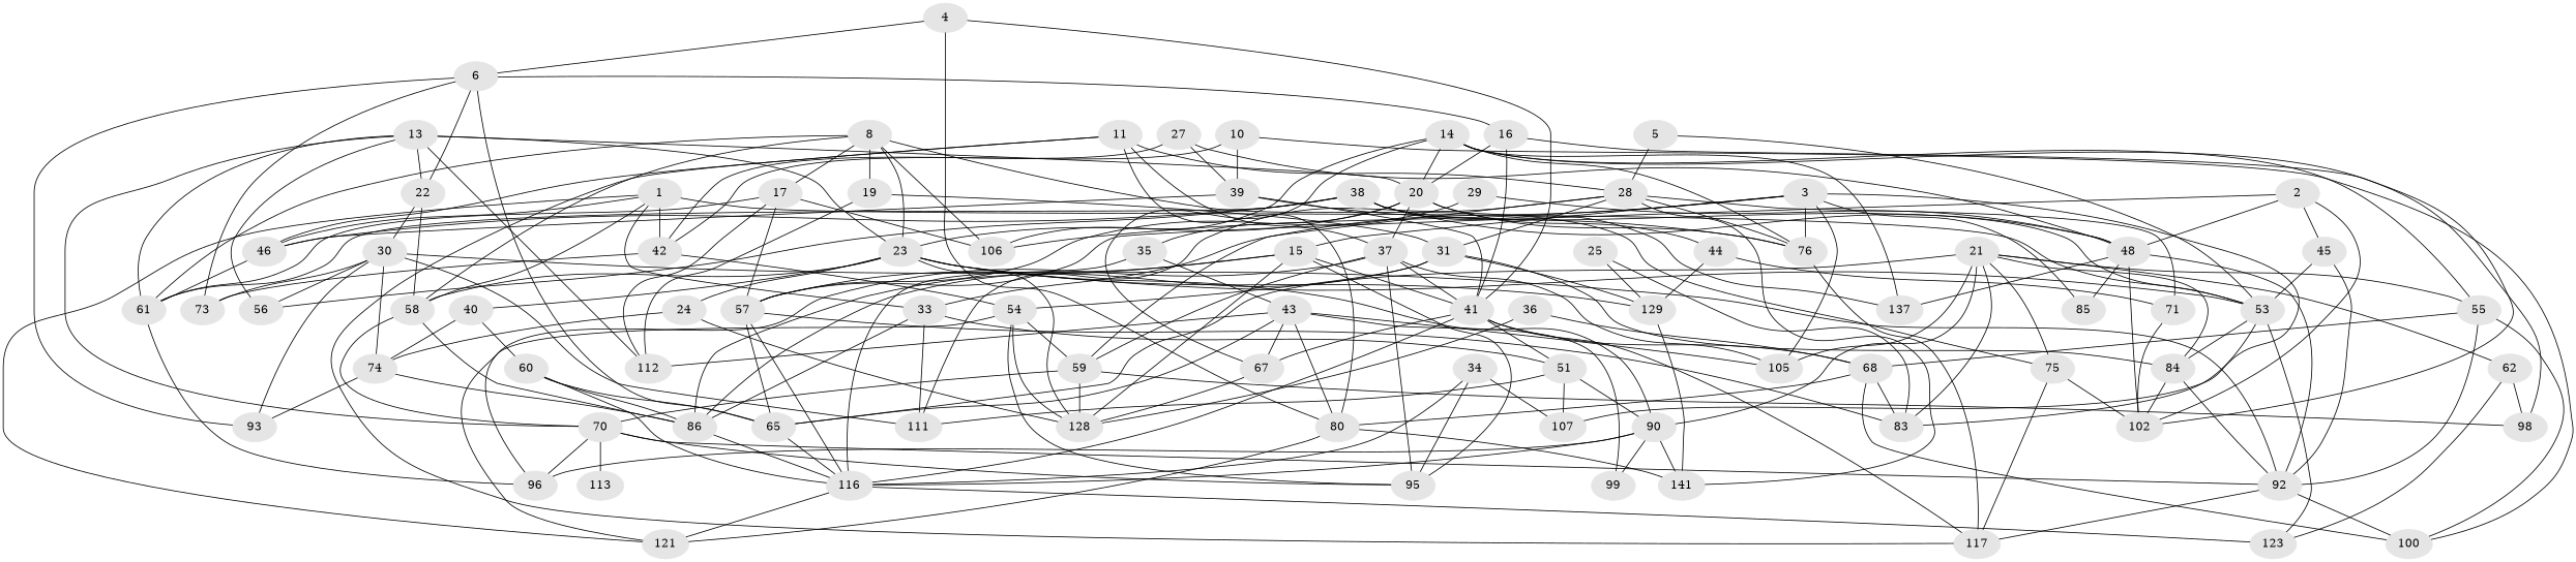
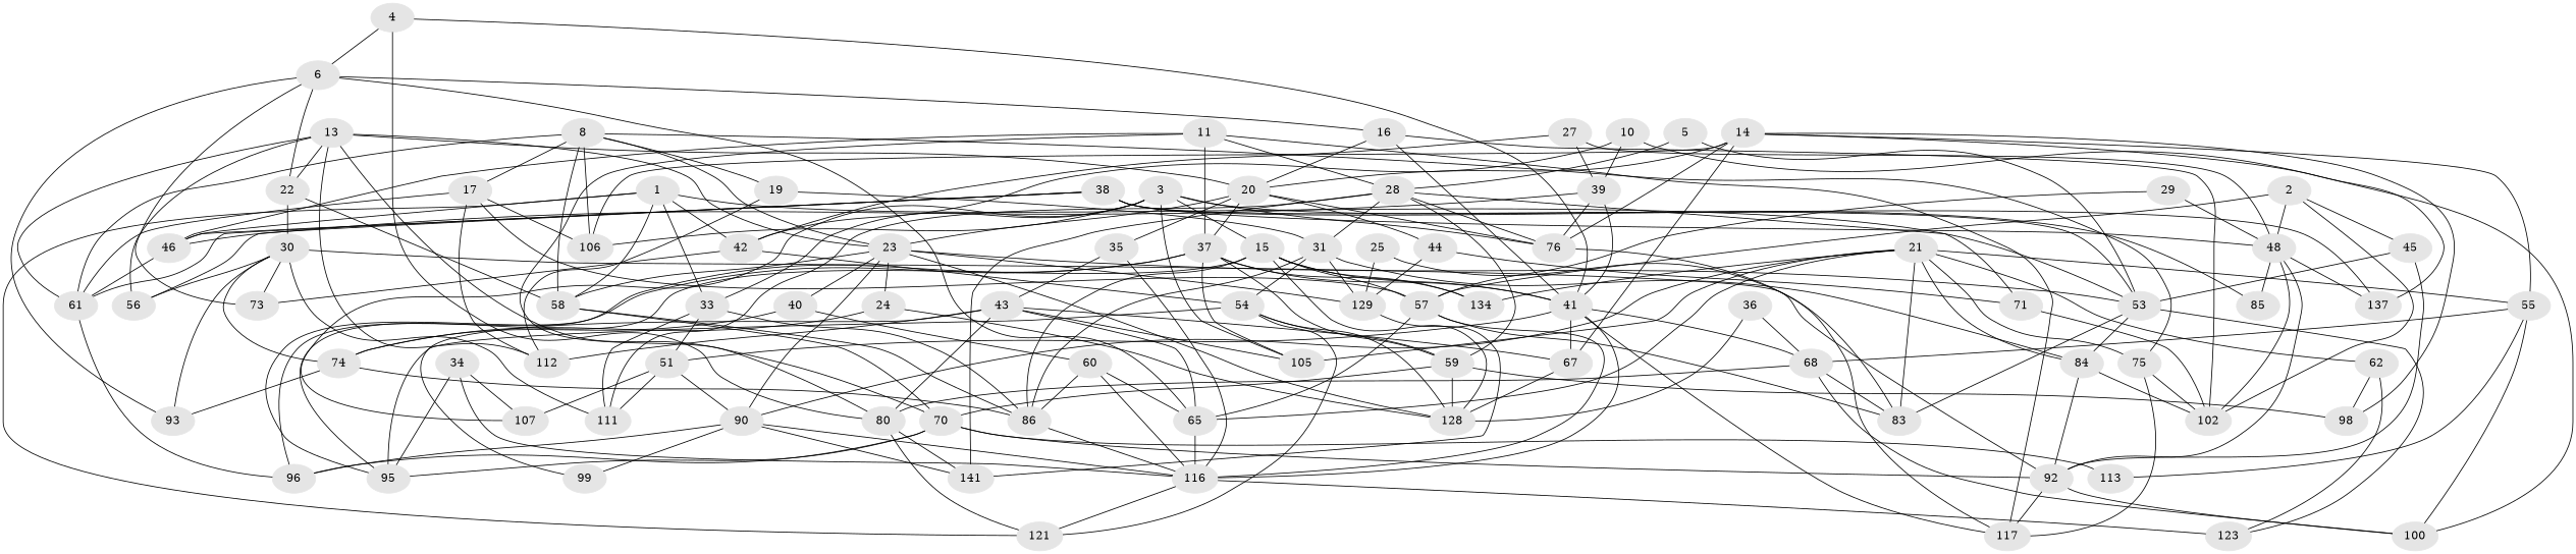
  graph {
    node [color=gray90 style=filled]
    1 [super="+63"]
    33 [super="+66"]
    42 [super="+52"]
    46 [super="+89"]
    53 [super="+77"]
    58 [super="+118"]
    121
    86 [super="+108"]
    111
    51 [super="+104"]
    73
    54 [super="+72"]
    61
    83 [super="+97"]
    84 [super="+136"]
    123
    70 [super="+81"]
    2 [super="+12"]
    45
    48 [super="+135"]
    57 [super="+130"]
    102 [super="+110"]
    92 [super="+127"]
    85
    137
    65 [super="+115"]
    116 [super="+139"]
    3 [super="+7"]
    15 [super="+126"]
    76 [super="+138"]
    105
    106 [super="+109"]
    107
    41 [super="+91"]
    95
    128 [super="+132"]
+   134
    117
    6 [super="+18"]
    16
    22 [super="+47"]
    93
    4
    80 [super="+140"]
    67
    68
    141
    28 [super="+125"]
    31 [super="+133"]
    59 [super="+101"]
    71
    5
    20 [super="+131"]
    30 [super="+79"]
    8 [super="+69"]
    17 [super="+94"]
    19
    23 [super="+26"]
    75
    112
    90 [super="+103"]
    24
    40
    129
    96
    14 [super="+64"]
    55
    98
    39 [super="+114"]
    10
    100 [super="+120"]
    11 [super="+122"]
    37 [super="+50"]
    13 [super="+32"]
    56
    35 [super="+87"]
    44 [super="+124"]
    113
    43 [super="+78"]
    21 [super="+49"]
    62
    99
    74 [super="+119"]
    60
    25
    27 [super="+88"]
    29
    34
    36
    38 [super="+82"]
    1 -- 33
    1 -- 42
    1 -- 46
    1 -- 53
    1 -- 58
    1 -- 121
    33 -- 86
    33 -- 111
    33 -- 51
    42 -- 73
    42 -- 54
    46 -- 61
    53 -- 83
    53 -- 84
    53 -- 123
    58 -- 86
    58 -- 70
    86 -- 116
    51 -- 111
    51 -- 107
    51 -- 90
    54 -- 121
    54 -- 95
    54 -- 128
    54 -- 59
    61 -- 96
    84 -- 102
    84 -- 92
    70 -- 92
    70 -- 95
    70 -- 96
    70 -- 113
    2 -- 45
    2 -- 48
    2 -- 57
    2 -- 102
    45 -- 53
    45 -- 92
    48 -- 102
    48 -- 92
    48 -- 85
    48 -- 137
    57 -- 83
    57 -- 65
    57 -- 116
    92 -- 117
    92 -- 100
    65 -- 116
    116 -- 121
    116 -- 123 [weight=2]
    3 -- 33
    3 -- 85
    3 -- 15
    3 -- 76
    3 -- 105
    3 -- 106
    3 -- 107
    15 -- 86
    15 -- 57
    15 -- 41
    15 -- 95
    15 -- 128
+   15 -- 134
    76 -- 117
    41 -- 51
    41 -- 116
    41 -- 117
    41 -- 67
    41 -- 68
    6 -- 73
    6 -- 65
    6 -- 16
    6 -- 22
    6 -- 93
    16 -- 102
    16 -- 41
    16 -- 20
    22 -- 58
    22 -- 30
    4 -- 41
    4 -- 6
    4 -- 80
    80 -- 121
    80 -- 141
    67 -- 128
    68 -- 83
    68 -- 80
    68 -- 100
    28 -- 111
    28 -- 76
    28 -- 141
    28 -- 31
    28 -- 59
    28 -- 71
    31 -- 86
    31 -- 54
    31 -- 84
    31 -- 129
    59 -- 70
    59 -- 128
    59 -- 98
    71 -- 102
    5 -- 53
    5 -- 28
    20 -- 76
    20 -- 23
    20 -- 37
    20 -- 35 [weight=2]
    20 -- 44
    30 -- 111
    30 -- 73
    30 -- 92
    30 -- 93
    30 -- 56
    30 -- 74
    8 -- 58
    8 -- 61
    8 -- 106
    8 -- 17
    8 -- 19
    8 -- 23
    8 -- 75
    17 -- 61
    17 -- 57
    17 -- 106
    17 -- 112
    19 -- 31
    19 -- 112
    23 -- 53
    23 -- 58
    23 -- 128
    23 -- 90
    23 -- 24
    23 -- 40
    23 -- 129
    75 -- 102
    75 -- 117
    90 -- 116
    90 -- 141
    90 -- 96
    90 -- 99
    24 -- 128
    24 -- 74
    40 -- 74
    40 -- 60
    129 -- 141
    14 -- 137
    14 -- 76
    14 -- 106
    14 -- 67
    14 -- 20
    14 -- 55
    14 -- 98
    55 -- 68
    55 -- 100
-   55 -- 92
+   55 -- 113
    39 -- 46
    39 -- 76
    39 -- 41
    10 -- 42
    10 -- 39 [weight=2]
    10 -- 100
    11 -- 46
    11 -- 117
    11 -- 80
    11 -- 28
    11 -- 37
    37 -- 105
    37 -- 41
    37 -- 95
+   37 -- 134
    37 -- 59
    37 -- 96
    13 -- 61
    13 -- 70
    13 -- 22
    13 -- 20
    13 -- 23
    13 -- 112
    13 -- 56
    35 -- 116
    35 -- 43
    44 -- 71
    44 -- 129
    43 -- 65
    43 -- 105
    43 -- 80
    43 -- 67
    43 -- 112
    43 -- 99
    21 -- 83
    21 -- 84
    21 -- 65
    21 -- 105
+   21 -- 134
    21 -- 75
    21 -- 90
    21 -- 55
    21 -- 62
    62 -- 123
    62 -- 98
    74 -- 86
    74 -- 93
    60 -- 86
    60 -- 65
    60 -- 116
    25 -- 83
    25 -- 129
    27 -- 42 [weight=2]
    27 -- 48
    27 -- 39
    29 -- 48
    29 -- 57
    34 -- 116
    34 -- 107
    34 -- 95
    36 -- 128
    36 -- 68
    38 -- 46
    38 -- 53
    38 -- 61
    38 -- 48
    38 -- 137 [weight=2]
    38 -- 56
  }
